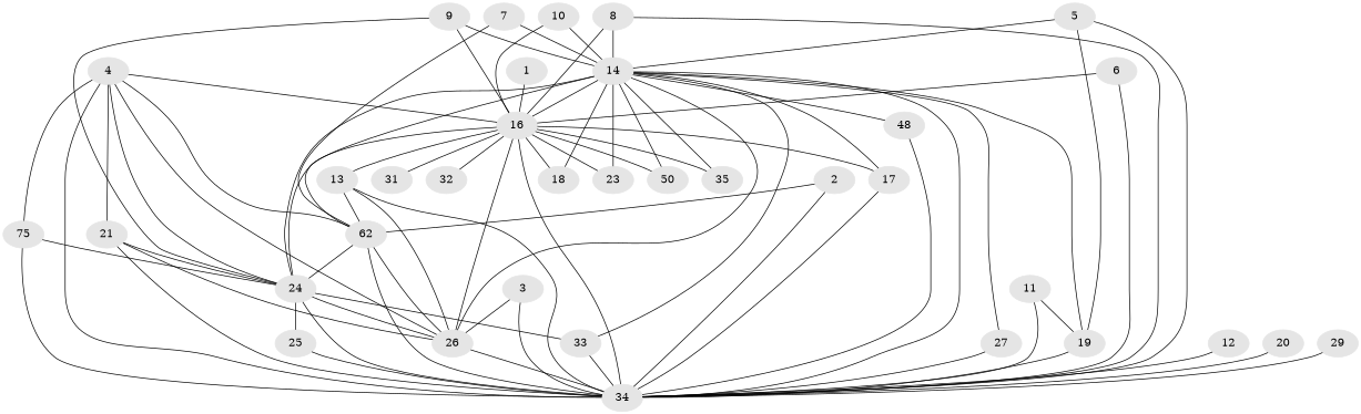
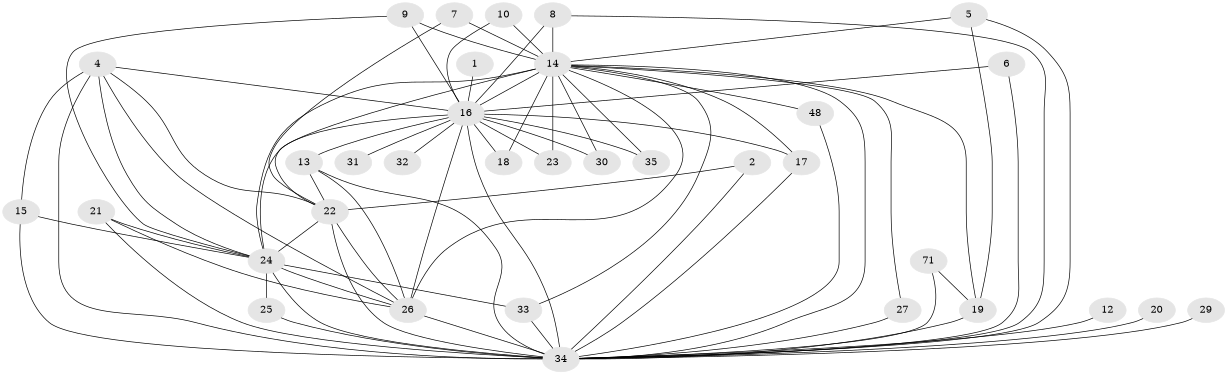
  graph {
    node [color=gray90 style=filled]
    edge [weight=1.0]
    1
    16
    34
    26
    24
    13
    17
    18
    23
-   30 [label=50]
+   30
    35
    31
    32
    2
-   22 [label=62]
-   3
+   22
    4
-   15 [label=75]
+   15
    21
    14
    19
    27
    n23 [label=48]
    33
    25
    5
    6
    7
    8
    9
    10
-   11
+   11 [label=71]
    12
    20
    29
    1 -- 16 [weight=2.0]
    16 -- 34 [weight=4.0]
    16 -- 26 [weight=2.0]
    16 -- 24 [weight=3.0]
    16 -- 13 [weight=2.0]
    16 -- 17
    16 -- 18
    16 -- 23
    16 -- 30
    16 -- 35
    16 -- 31 [weight=2.0]
    16 -- 32
    26 -- 34 [weight=4.0]
    24 -- 34 [weight=3.0]
    24 -- 26 [weight=2.0]
    24 -- 33
    24 -- 25
    13 -- 34
    13 -- 26
    13 -- 22
    17 -- 34
    2 -- 34
    2 -- 22
    22 -- 34 [weight=4.0]
    22 -- 26
    22 -- 24 [weight=2.0]
-   3 -- 34
-   3 -- 26
    4 -- 16 [weight=2.0]
    4 -- 34 [weight=3.0]
    4 -- 26
    4 -- 24
    4 -- 22
    4 -- 15
-   4 -- 21
    15 -- 34
    15 -- 24
    21 -- 34
    21 -- 26
    21 -- 24
    14 -- 16 [weight=5.0]
    14 -- 34 [weight=4.0]
    14 -- 26 [weight=2.0]
    14 -- 24 [weight=2.0]
    14 -- 17
    14 -- 18
    14 -- 23 [weight=2.0]
    14 -- 30
    14 -- 35
    14 -- 22 [weight=2.0]
    14 -- 19
    14 -- 27
    14 -- n23
    14 -- 33
    19 -- 34 [weight=2.0]
    27 -- 34 [weight=2.0]
    n23 -- 34
    33 -- 34
    25 -- 34 [weight=2.0]
    5 -- 34
    5 -- 14
    5 -- 19
    6 -- 16
    6 -- 34
    7 -- 22
    7 -- 14
    8 -- 16 [weight=2.0]
    8 -- 34
    8 -- 14
    9 -- 16
    9 -- 24
    9 -- 14
    10 -- 16
    10 -- 14
    11 -- 34
    11 -- 19
    12 -- 34
    20 -- 34
    29 -- 34 [weight=2.0]
  }
